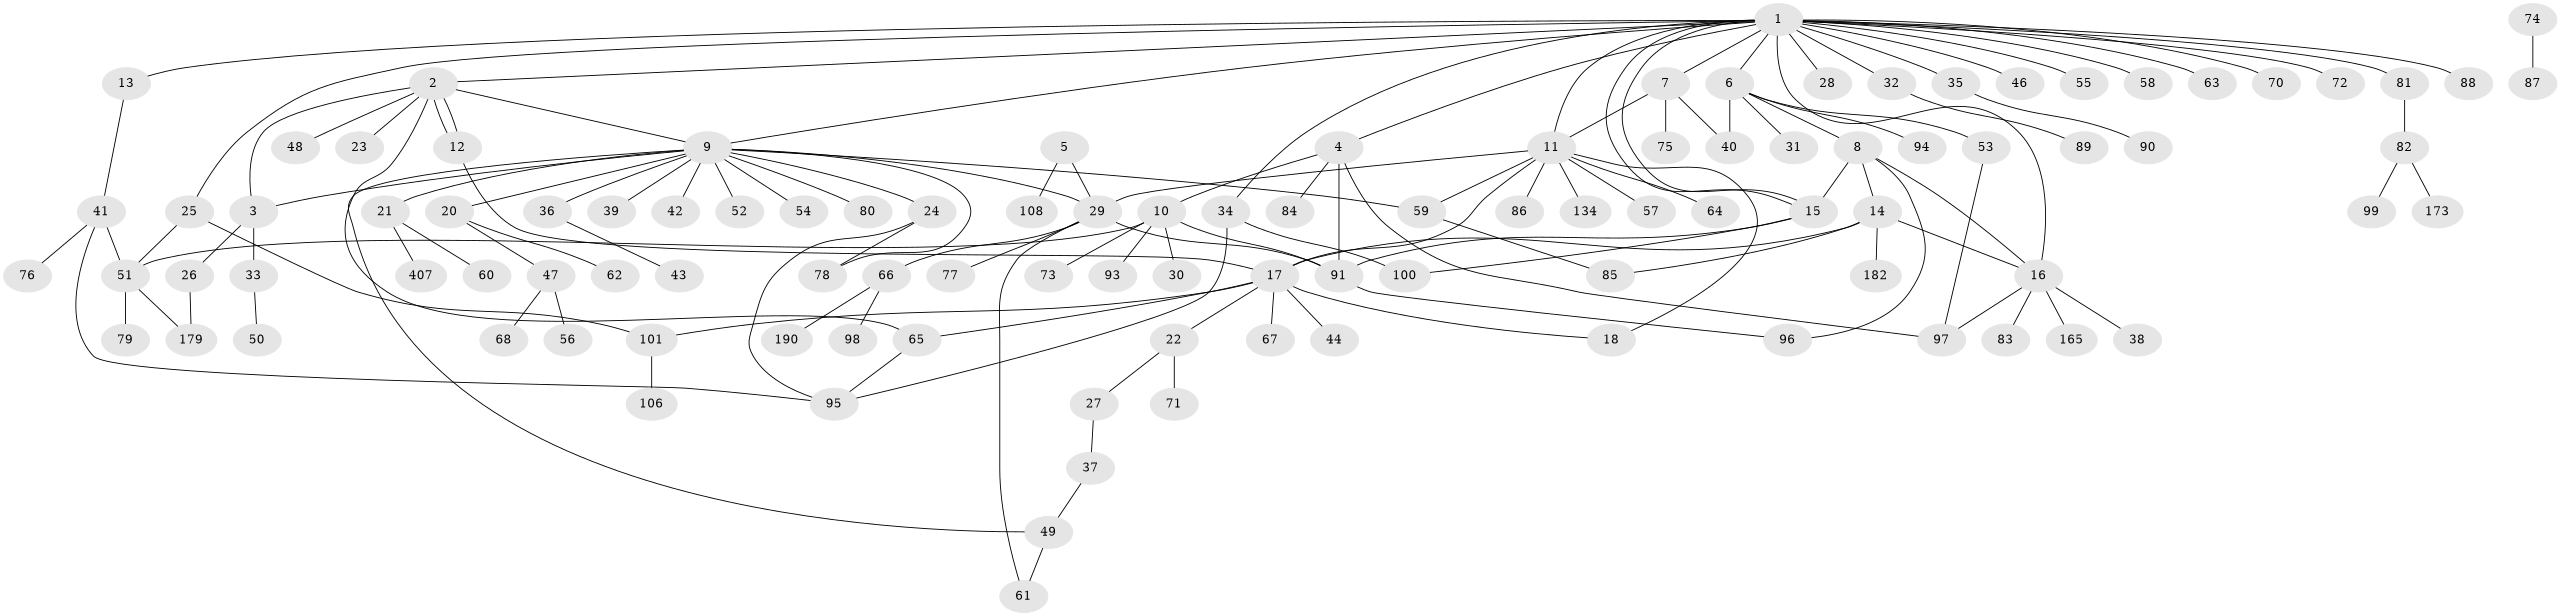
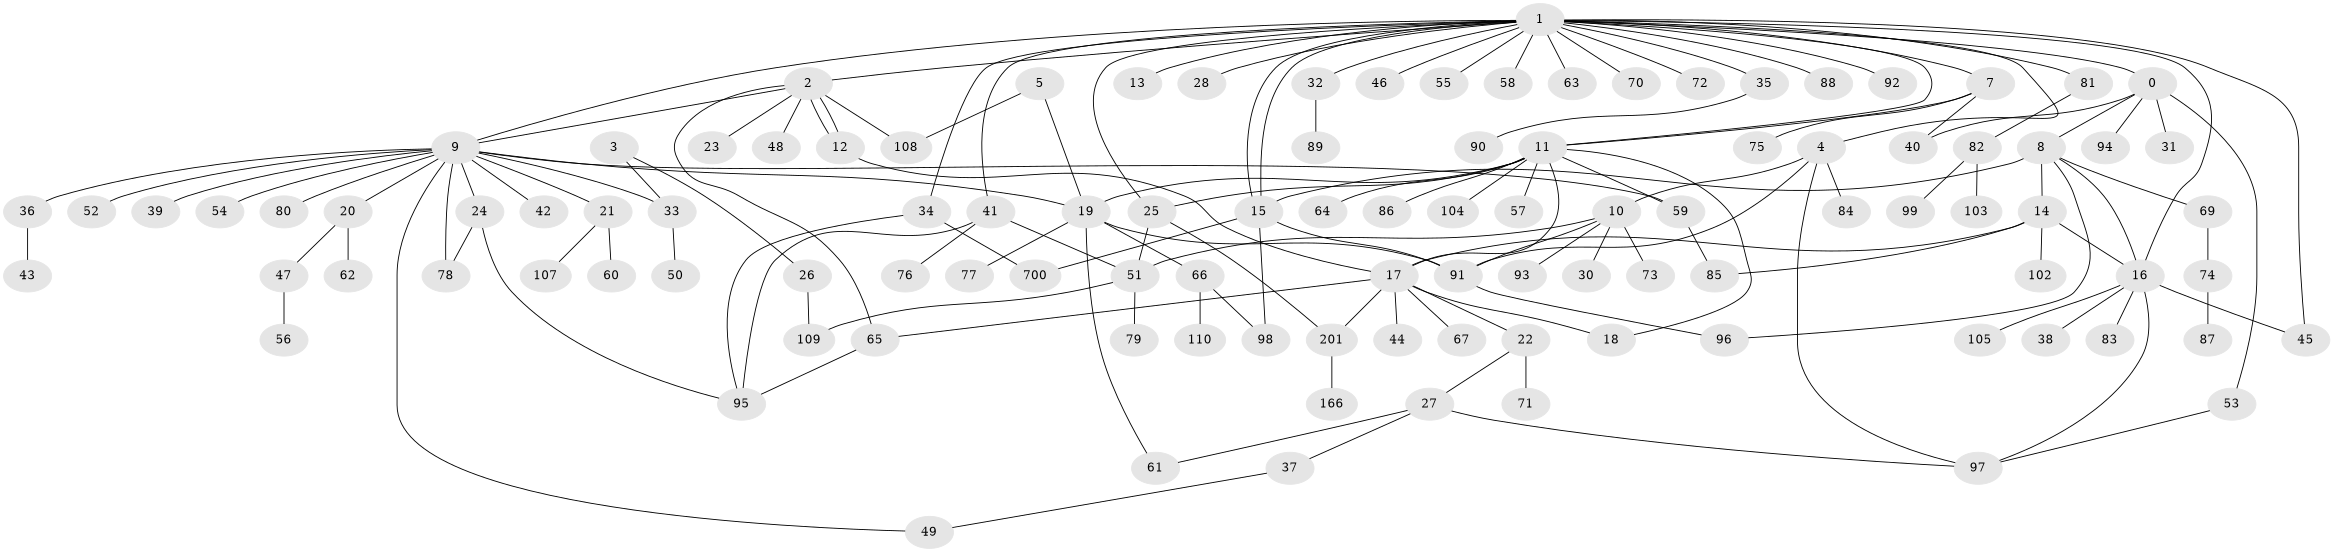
  graph {
    node [color=gray90 style=filled]
    1
    2
    4
-   6
+   6 [label=0]
    7
    9
    11
    13
    15
    16
    25
    28
    32
    34
    35
    41
+   45
    46
    55
    58
    63
    70
    72
    81
    88
+   92
    3
    12
    23
    48
    65
    10
    84
    91
    97
    5
-   29
+   29 [label=19]
    108
    8
    31
    40
    53
    94
    75
    33
    20
    21
    24
    36
    39
    42
    49
    52
    54
    59
    80
    78
    17
    18
    57
    64
    86
-   104 [label=134]
+   104
    98
-   100
+   100 [label=700]
    38
    83
-   105 [label=165]
+   105
    51
-   101
+   101 [label=201]
    89
    95
    90
    76
    82
    26
-   109 [label=179]
+   109
    50
    30
    73
    93
    96
    61
    66
    77
    14
+   69
    85
-   102 [label=182]
+   102
    74
    47
    62
    60
-   107 [label=407]
+   107
    22
    27
    71
    43
    79
    44
    67
-   106
+   106 [label=166]
    56
-   68
    37
-   110 [label=190]
+   110
    87
    99
-   103 [label=173]
+   103
    1 -- 2
    1 -- 4
    1 -- 6
    1 -- 7
    1 -- 9
    1 -- 11
    1 -- 13
    1 -- 15
    1 -- 15
    1 -- 16
    1 -- 25
    1 -- 28
    1 -- 32
    1 -- 34
    1 -- 35
-   13 -- 41
+   1 -- 41
+   1 -- 45
    1 -- 46
    1 -- 55
    1 -- 58
    1 -- 63
    1 -- 70
    1 -- 72
    1 -- 81
    1 -- 88
+   1 -- 92
    2 -- 9
-   2 -- 3
+   2 -- 108
    2 -- 12
    2 -- 12
    2 -- 23
    2 -- 48
    2 -- 65
    4 -- 10
    4 -- 84
    4 -- 91
    4 -- 97
    6 -- 8
    6 -- 31
    6 -- 40
    6 -- 53
    6 -- 94
    7 -- 11
    7 -- 40
    7 -- 75
    9 -- 29
-   9 -- 3
+   9 -- 33
    9 -- 20
    9 -- 21
    9 -- 24
    9 -- 36
    9 -- 39
    9 -- 42
    9 -- 49
    9 -- 52
    9 -- 54
    9 -- 59
    9 -- 80
    9 -- 78
+   11 -- 25
    11 -- 29
    11 -- 59
    11 -- 17
    11 -- 18
    11 -- 57
    11 -- 64
    11 -- 86
    11 -- 104
    15 -- 91
+   15 -- 98
    15 -- 100
+   16 -- 45
    16 -- 97
    16 -- 38
    16 -- 83
    16 -- 105
    25 -- 51
    25 -- 101
    32 -- 89
    34 -- 100
    34 -- 95
    35 -- 90
    41 -- 51
    41 -- 95
    41 -- 76
    81 -- 82
    3 -- 33
    3 -- 26
    12 -- 17
    65 -- 95
    10 -- 91
    10 -- 51
    10 -- 30
    10 -- 73
    10 -- 93
    91 -- 96
    5 -- 29
    5 -- 108
    29 -- 91
    29 -- 61
    29 -- 66
    29 -- 77
    8 -- 15
    8 -- 16
    8 -- 96
    8 -- 14
+   8 -- 69
    53 -- 97
    33 -- 50
    20 -- 47
    20 -- 62
    21 -- 60
    21 -- 107
    24 -- 78
    24 -- 95
    36 -- 43
-   49 -- 61
+   27 -- 61
    59 -- 85
    17 -- 65
    17 -- 18
    17 -- 101
    17 -- 22
    17 -- 44
    17 -- 67
    51 -- 109
    51 -- 79
    101 -- 106
    82 -- 99
    82 -- 103
    26 -- 109
    66 -- 98
    66 -- 110
    14 -- 16
    14 -- 17
    14 -- 85
    14 -- 102
+   69 -- 74
    74 -- 87
    47 -- 56
-   47 -- 68
    22 -- 27
    22 -- 71
+   27 -- 97
    27 -- 37
    37 -- 49
  }
